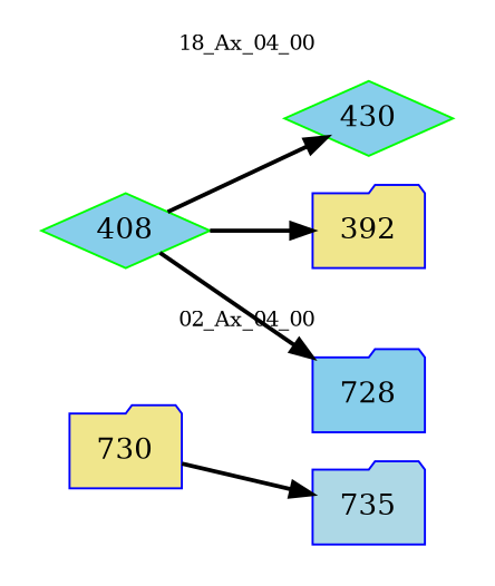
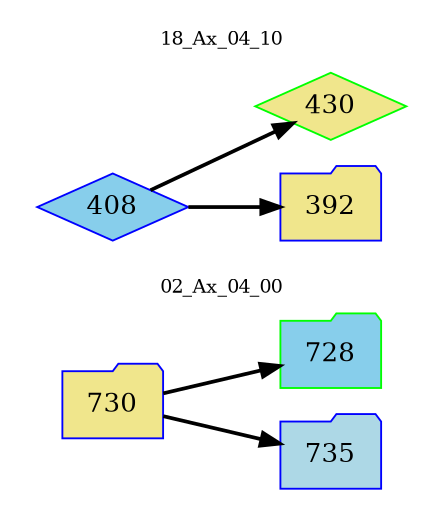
  digraph {
    rankdir=LR
    node [color=blue fillcolor=khaki shape=folder style=filled]
    edge [color=black style=bold]
-   n1 [color=green fillcolor=skyblue label=408 shape=diamond]
+   n1 [fillcolor=skyblue label=408 shape=diamond]
    n2 [label=392]
-   n3 [color=green fillcolor=skyblue label=430 shape=diamond]
+   n3 [color=green label=430 shape=diamond]
    n4 [label=730]
-   n5 [fillcolor=skyblue label=728]
+   n5 [color=green fillcolor=skyblue label=728]
    n6 [fillcolor=lightblue label=735]
    subgraph cluster_1 {
      color=white
      fontsize=10
-     label="18_Ax_04_00"
+     label="18_Ax_04_10"
      n1
      n2
      n3
    }
    subgraph cluster_2 {
      color=white
      fontsize=10
      label="02_Ax_04_00"
      n4
      n5
      n6
    }
    n1 -> n2
    n1 -> n3
-   n1 -> n5
+   n4 -> n5
    n4 -> n6
  }
